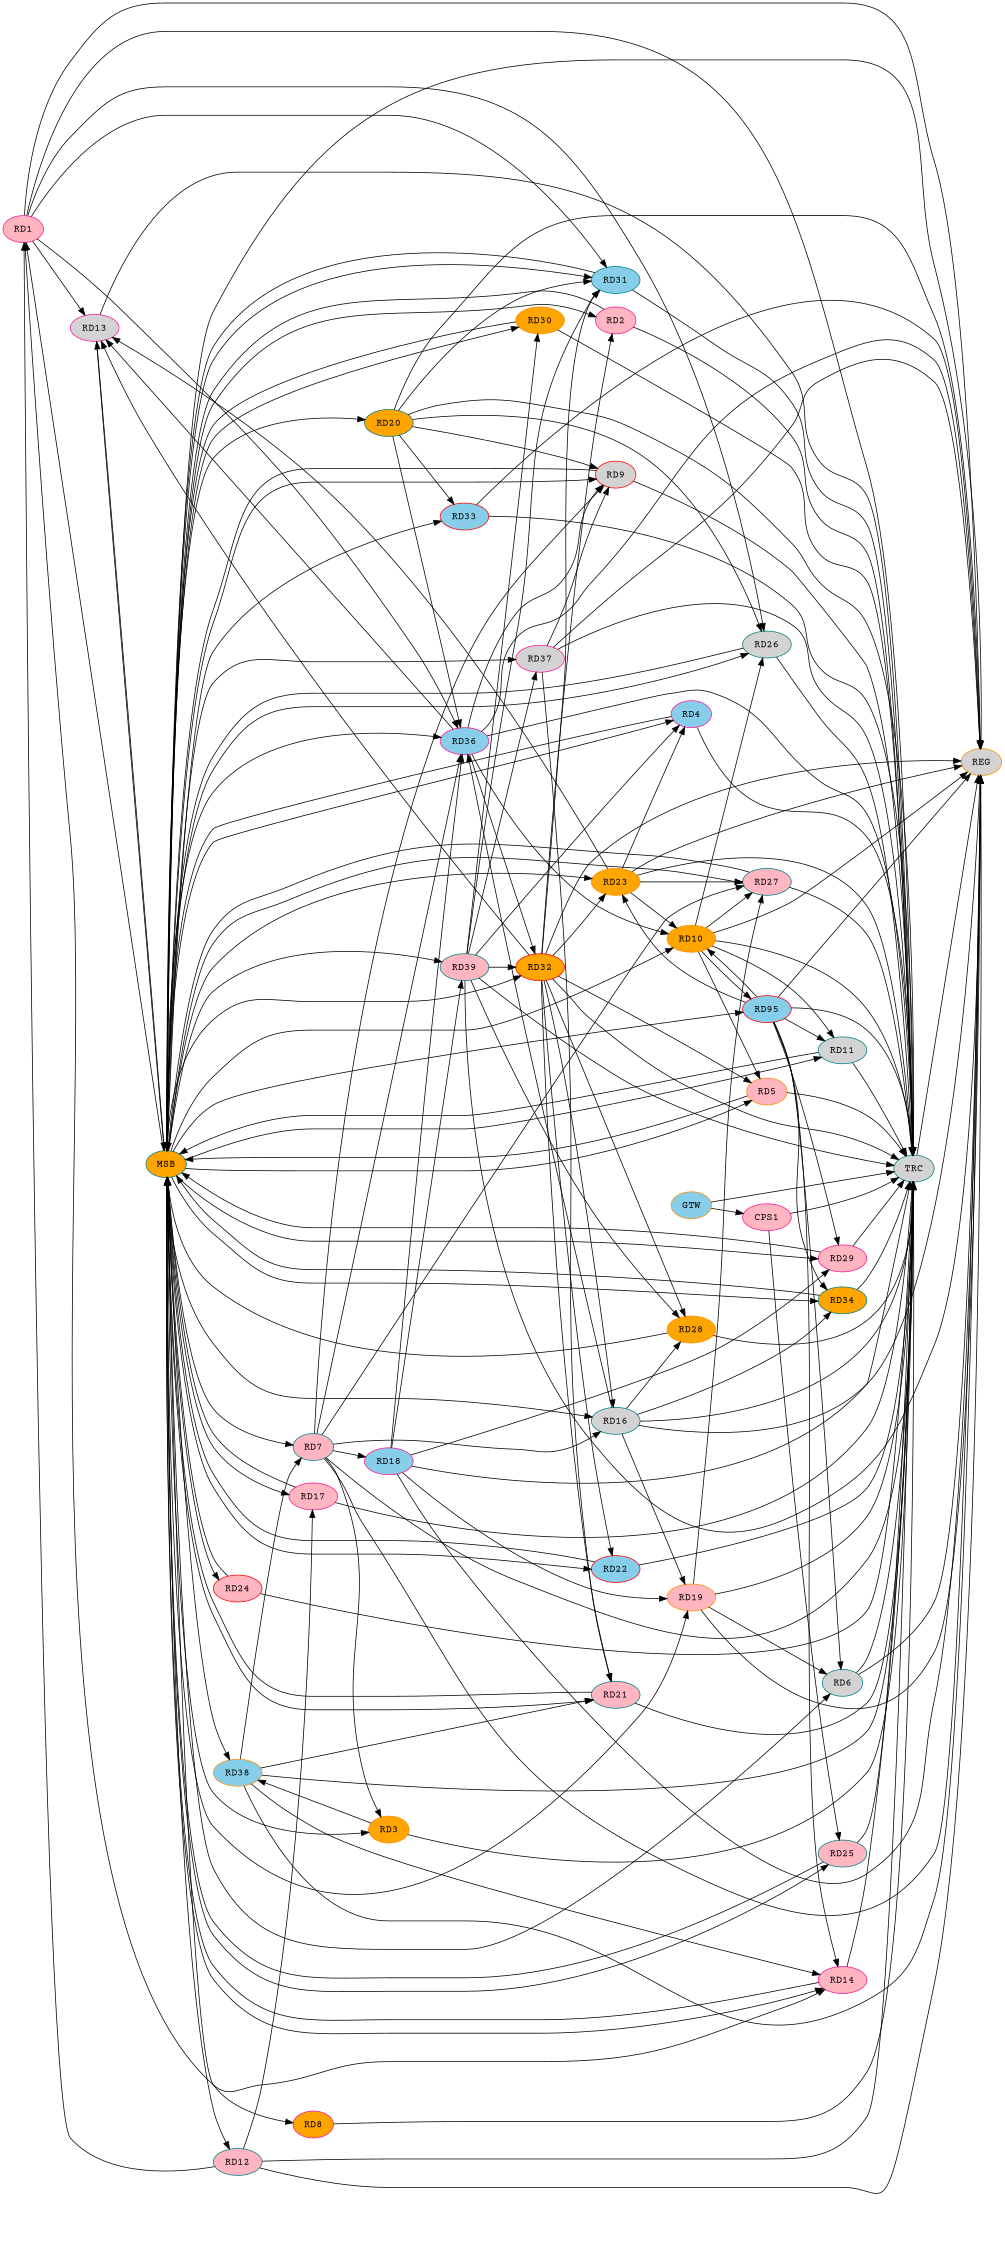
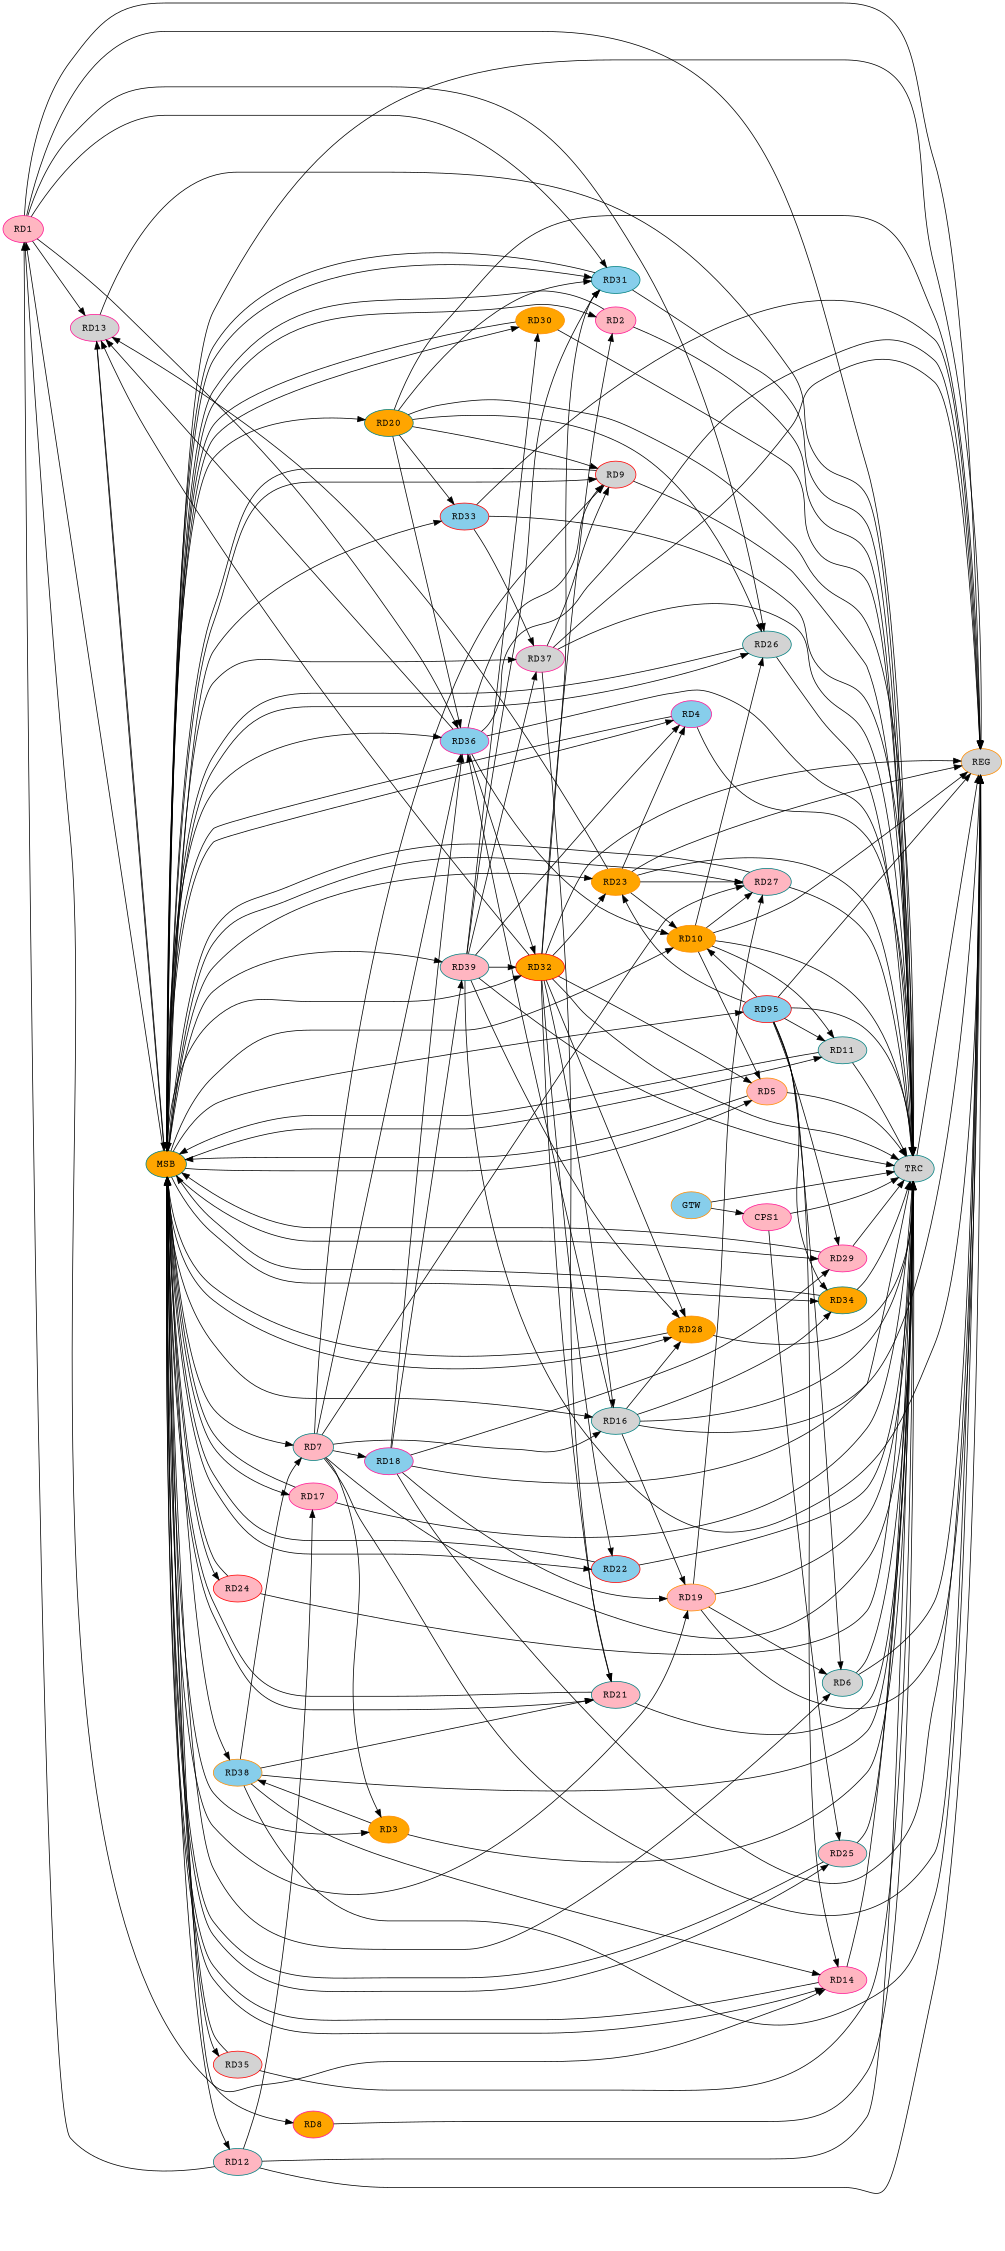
  strict digraph {
    fontname="Courier Prime"
    rankdir=LR
    node [color=teal fillcolor=lightpink fontname="Courier Prime" style=filled]
    edge [fontname="Courier Prime"]
    n1 [color=deeppink label=RD1]
    n2 [color=deeppink fillcolor=lightgrey label=RD13]
    n3 [color=deeppink label=RD14]
    n4 [fillcolor=lightgrey label=RD26]
    n5 [fillcolor=skyblue label=RD31]
    n6 [color=deeppink fillcolor=skyblue label=RD36]
    n7 [color=darkorange fillcolor=lightgrey label=REG]
    n8 [fillcolor=lightgrey label=TRC]
    n9 [fillcolor=orange label=MSB]
    n10 [color=red fillcolor=lightgrey label=RD9]
    n11 [color=darkorange fillcolor=orange label=RD10]
    n12 [color=red fillcolor=orange label=RD32]
    n13 [color=deeppink label=RD2]
    n14 [color=darkorange fillcolor=orange label=RD3]
    n15 [color=deeppink fillcolor=skyblue label=RD4]
    n16 [color=darkorange label=RD5]
    n17 [fillcolor=lightgrey label=RD6]
    n18 [label=RD7]
    n19 [fillcolor=lightgrey label=RD16]
    n20 [label=RD27]
    n21 [color=deeppink fillcolor=orange label=RD8]
    n22 [fillcolor=lightgrey label=RD11]
    n23 [color=red fillcolor=skyblue label=RD95]
    n24 [label=RD12]
    n25 [color=deeppink label=RD17]
    n26 [color=darkorange fillcolor=orange label=RD23]
    n27 [color=deeppink label=RD29]
    n28 [fillcolor=orange label=RD34]
    n29 [color=darkorange label=RD19]
    n30 [color=darkorange fillcolor=orange label=RD28]
    n31 [label=RD21]
    n32 [label=RD39]
    n33 [fillcolor=orange label=RD20]
    n34 [color=red fillcolor=skyblue label=RD33]
    n35 [color=red fillcolor=skyblue label=RD22]
    n36 [color=red label=RD24]
    n37 [label=RD25]
    n38 [color=darkorange fillcolor=orange label=RD30]
    n39 [color=deeppink fillcolor=lightgrey label=RD37]
+   n40 [color=red fillcolor=lightgrey label=RD35]
    n41 [color=darkorange fillcolor=skyblue label=RD38]
    n42 [color=deeppink fillcolor=skyblue label=RD18]
    n43 [color=deeppink label=CPS1]
    n44 [color=darkorange fillcolor=skyblue label=GTW]
    n1 -> n2
    n1 -> n3
    n1 -> n4
    n1 -> n5
    n1 -> n6
    n1 -> n7
    n1 -> n8
    n2 -> n8
    n2 -> n9
    n3 -> n8
    n3 -> n9
    n4 -> n8
    n4 -> n9
    n5 -> n8
    n5 -> n9
    n6 -> n2
    n6 -> n7
    n6 -> n8
    n6 -> n10
    n6 -> n11
    n6 -> n12
    n8 -> n7
    n9 -> n1
    n9 -> n2
    n9 -> n3
    n9 -> n4
    n9 -> n5
    n9 -> n6
    n9 -> n7
    n9 -> n10
    n9 -> n11
    n9 -> n12
    n9 -> n13
    n9 -> n14
    n9 -> n15
    n9 -> n16
    n9 -> n17
    n9 -> n18
    n9 -> n19
    n9 -> n20
    n9 -> n21
    n9 -> n22
    n9 -> n23
    n9 -> n24
    n9 -> n25
    n9 -> n26
    n9 -> n27
    n9 -> n28
    n9 -> n29
+   n9 -> n30
    n9 -> n31
    n9 -> n32
    n9 -> n33
    n9 -> n34
    n9 -> n35
    n9 -> n36
    n9 -> n37
    n9 -> n38
    n9 -> n39
+   n9 -> n40
    n9 -> n41
    n10 -> n8
    n10 -> n9
    n11 -> n4
    n11 -> n7
    n11 -> n8
    n11 -> n16
    n11 -> n20
    n11 -> n22
-   n11 -> n23
    n12 -> n2
    n12 -> n5
    n12 -> n7
    n12 -> n8
    n12 -> n13
    n12 -> n16
    n12 -> n19
    n12 -> n26
    n12 -> n30
    n12 -> n31
    n12 -> n35
    n13 -> n8
    n13 -> n9
    n14 -> n8
    n14 -> n41
    n15 -> n8
    n15 -> n9
    n16 -> n8
    n16 -> n9
    n17 -> n7
    n17 -> n8
    n18 -> n6
    n18 -> n7
    n18 -> n8
    n18 -> n10
    n18 -> n14
    n18 -> n19
    n18 -> n20
    n18 -> n42
    n19 -> n6
    n19 -> n7
    n19 -> n8
    n19 -> n28
    n19 -> n29
    n19 -> n30
    n20 -> n8
    n20 -> n9
    n21 -> n8
    n22 -> n8
    n22 -> n9
    n23 -> n3
    n23 -> n7
    n23 -> n8
    n23 -> n11
    n23 -> n17
    n23 -> n22
    n23 -> n26
    n23 -> n27
    n23 -> n28
    n24 -> n1
    n24 -> n7
    n24 -> n8
    n24 -> n25
    n25 -> n8
    n25 -> n9
    n26 -> n2
    n26 -> n7
    n26 -> n8
    n26 -> n11
    n26 -> n15
    n26 -> n20
    n27 -> n8
    n27 -> n9
    n28 -> n8
    n28 -> n9
    n29 -> n7
    n29 -> n8
    n29 -> n17
    n29 -> n20
    n30 -> n8
    n30 -> n9
    n31 -> n8
    n31 -> n9
    n32 -> n5
    n32 -> n7
    n32 -> n8
    n32 -> n12
    n32 -> n15
    n32 -> n30
    n32 -> n38
    n32 -> n39
    n33 -> n4
    n33 -> n5
    n33 -> n6
    n33 -> n7
    n33 -> n8
    n33 -> n10
    n33 -> n34
    n34 -> n7
    n34 -> n8
+   n34 -> n39
    n35 -> n8
    n35 -> n9
    n36 -> n8
    n36 -> n9
    n37 -> n8
    n37 -> n9
    n38 -> n8
    n38 -> n9
    n39 -> n7
    n39 -> n8
    n39 -> n10
    n39 -> n31
+   n40 -> n8
+   n40 -> n9
    n41 -> n3
    n41 -> n7
    n41 -> n8
    n41 -> n18
    n41 -> n31
    n42 -> n6
    n42 -> n7
    n42 -> n8
    n42 -> n27
    n42 -> n29
    n42 -> n32
    n43 -> n8
    n43 -> n37
    n44 -> n8
    n44 -> n43
  }
